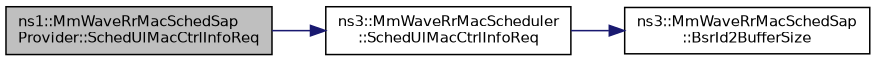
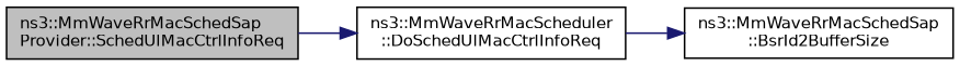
  digraph {
    rankdir=LR
    node [color=black fillcolor=white fontname=Helvetica fontsize=10 shape=record style=filled]
    edge [color=midnightblue fontname=Helvetica fontsize=10 labelfontname=Helvetica labelfontsize=10 style=solid]
-   n1 [fillcolor=grey75 fontcolor=black height=0.2 label="ns1::MmWaveRrMacSchedSap\lProvider::SchedUlMacCtrlInfoReq" width=0.4]
-   n2 [height=0.2 label="ns3::MmWaveRrMacScheduler\l::SchedUlMacCtrlInfoReq" width=0.4]
+   n1 [fillcolor=grey75 fontcolor=black height=0.2 label="ns3::MmWaveRrMacSchedSap\lProvider::SchedUlMacCtrlInfoReq" width=0.4]
+   n2 [height=0.2 label="ns3::MmWaveRrMacScheduler\l::DoSchedUlMacCtrlInfoReq" width=0.4]
    n3 [height=0.2 label="ns3::MmWaveRrMacSchedSap\l::BsrId2BufferSize" width=0.4]
    n1 -> n2
    n2 -> n3
  }
